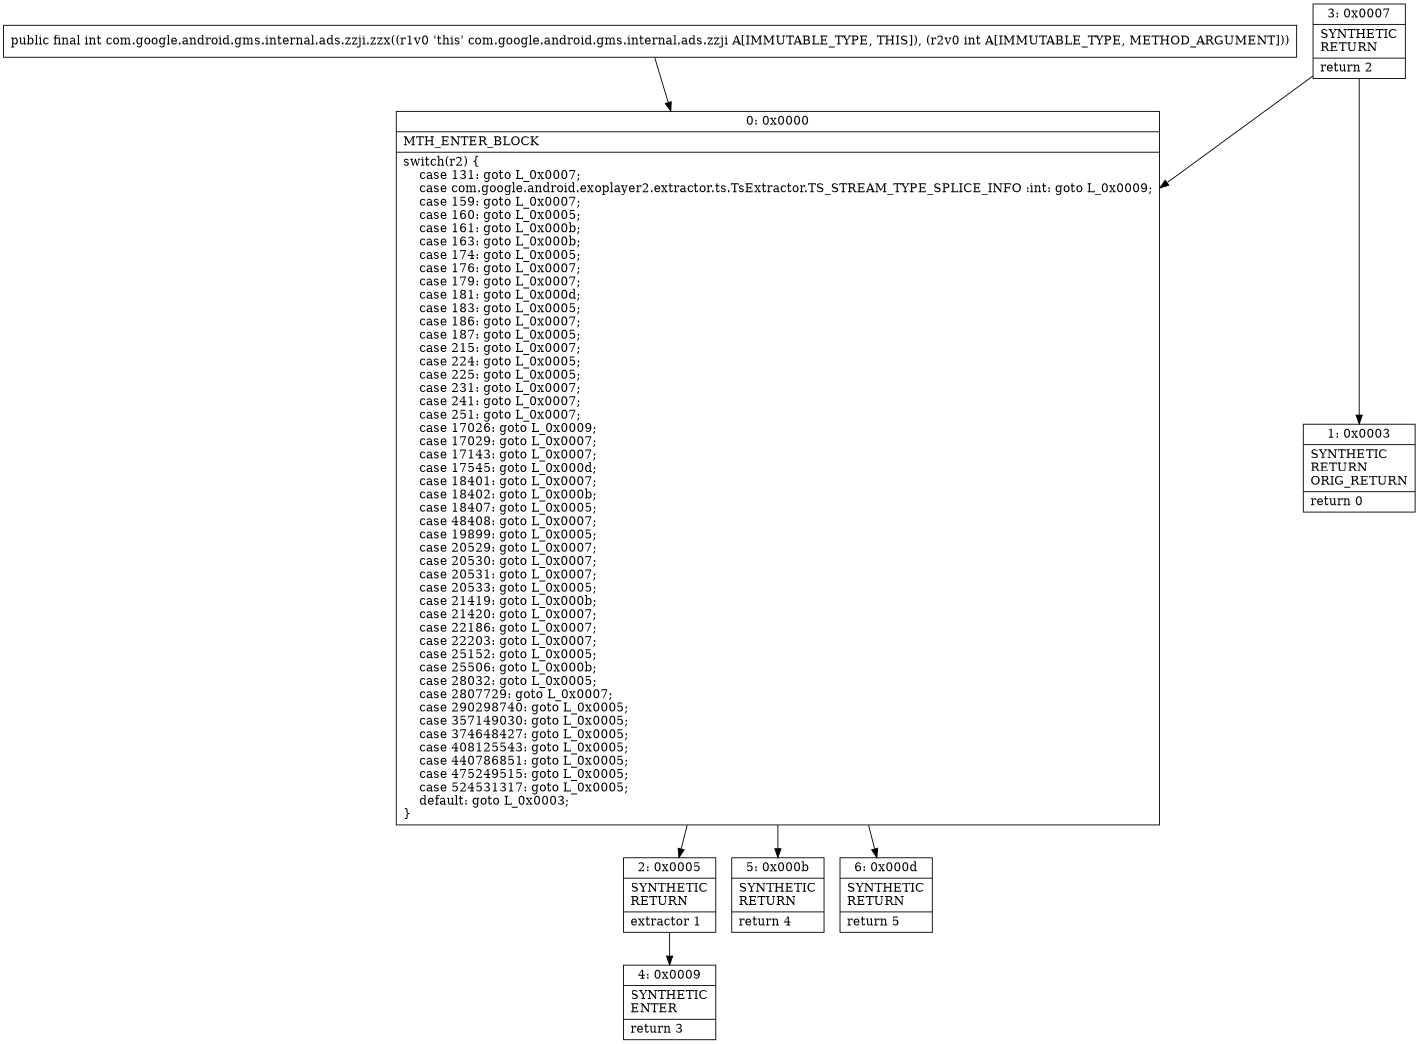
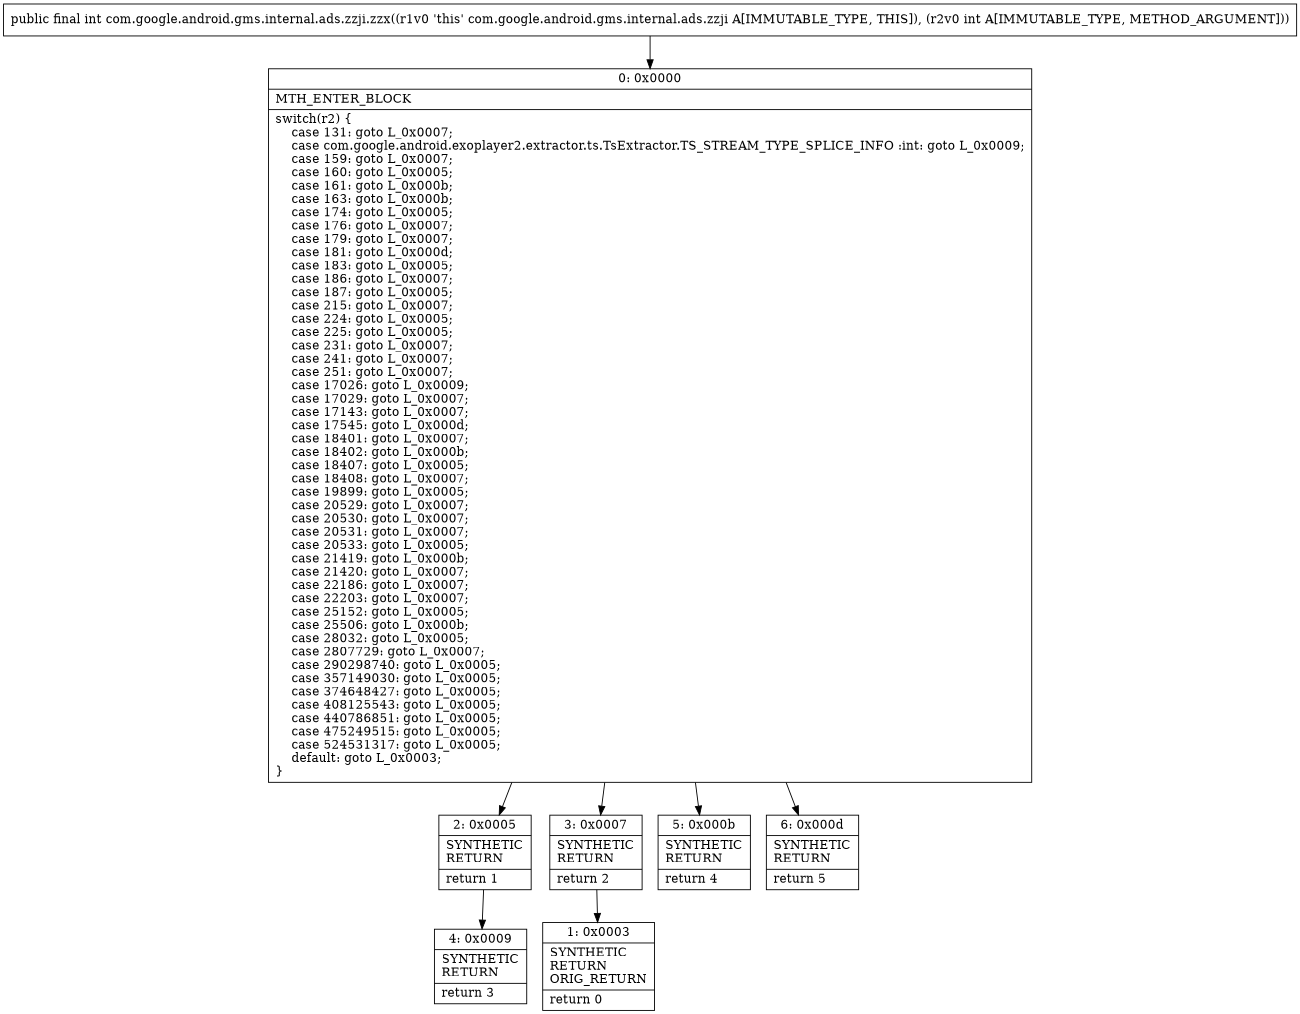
  digraph {
    node [shape=record]
-   n1 [label="{0\:\ 0x0000|MTH_ENTER_BLOCK\l|switch(r2) \{\l    case 131: goto L_0x0007;\l    case com.google.android.exoplayer2.extractor.ts.TsExtractor.TS_STREAM_TYPE_SPLICE_INFO :int: goto L_0x0009;\l    case 159: goto L_0x0007;\l    case 160: goto L_0x0005;\l    case 161: goto L_0x000b;\l    case 163: goto L_0x000b;\l    case 174: goto L_0x0005;\l    case 176: goto L_0x0007;\l    case 179: goto L_0x0007;\l    case 181: goto L_0x000d;\l    case 183: goto L_0x0005;\l    case 186: goto L_0x0007;\l    case 187: goto L_0x0005;\l    case 215: goto L_0x0007;\l    case 224: goto L_0x0005;\l    case 225: goto L_0x0005;\l    case 231: goto L_0x0007;\l    case 241: goto L_0x0007;\l    case 251: goto L_0x0007;\l    case 17026: goto L_0x0009;\l    case 17029: goto L_0x0007;\l    case 17143: goto L_0x0007;\l    case 17545: goto L_0x000d;\l    case 18401: goto L_0x0007;\l    case 18402: goto L_0x000b;\l    case 18407: goto L_0x0005;\l    case 48408: goto L_0x0007;\l    case 19899: goto L_0x0005;\l    case 20529: goto L_0x0007;\l    case 20530: goto L_0x0007;\l    case 20531: goto L_0x0007;\l    case 20533: goto L_0x0005;\l    case 21419: goto L_0x000b;\l    case 21420: goto L_0x0007;\l    case 22186: goto L_0x0007;\l    case 22203: goto L_0x0007;\l    case 25152: goto L_0x0005;\l    case 25506: goto L_0x000b;\l    case 28032: goto L_0x0005;\l    case 2807729: goto L_0x0007;\l    case 290298740: goto L_0x0005;\l    case 357149030: goto L_0x0005;\l    case 374648427: goto L_0x0005;\l    case 408125543: goto L_0x0005;\l    case 440786851: goto L_0x0005;\l    case 475249515: goto L_0x0005;\l    case 524531317: goto L_0x0005;\l    default: goto L_0x0003;\l\}\l}"]
-   n2 [label="{2\:\ 0x0005|SYNTHETIC\lRETURN\l|extractor 1\l}"]
+   n1 [label="{0\:\ 0x0000|MTH_ENTER_BLOCK\l|switch(r2) \{\l    case 131: goto L_0x0007;\l    case com.google.android.exoplayer2.extractor.ts.TsExtractor.TS_STREAM_TYPE_SPLICE_INFO :int: goto L_0x0009;\l    case 159: goto L_0x0007;\l    case 160: goto L_0x0005;\l    case 161: goto L_0x000b;\l    case 163: goto L_0x000b;\l    case 174: goto L_0x0005;\l    case 176: goto L_0x0007;\l    case 179: goto L_0x0007;\l    case 181: goto L_0x000d;\l    case 183: goto L_0x0005;\l    case 186: goto L_0x0007;\l    case 187: goto L_0x0005;\l    case 215: goto L_0x0007;\l    case 224: goto L_0x0005;\l    case 225: goto L_0x0005;\l    case 231: goto L_0x0007;\l    case 241: goto L_0x0007;\l    case 251: goto L_0x0007;\l    case 17026: goto L_0x0009;\l    case 17029: goto L_0x0007;\l    case 17143: goto L_0x0007;\l    case 17545: goto L_0x000d;\l    case 18401: goto L_0x0007;\l    case 18402: goto L_0x000b;\l    case 18407: goto L_0x0005;\l    case 18408: goto L_0x0007;\l    case 19899: goto L_0x0005;\l    case 20529: goto L_0x0007;\l    case 20530: goto L_0x0007;\l    case 20531: goto L_0x0007;\l    case 20533: goto L_0x0005;\l    case 21419: goto L_0x000b;\l    case 21420: goto L_0x0007;\l    case 22186: goto L_0x0007;\l    case 22203: goto L_0x0007;\l    case 25152: goto L_0x0005;\l    case 25506: goto L_0x000b;\l    case 28032: goto L_0x0005;\l    case 2807729: goto L_0x0007;\l    case 290298740: goto L_0x0005;\l    case 357149030: goto L_0x0005;\l    case 374648427: goto L_0x0005;\l    case 408125543: goto L_0x0005;\l    case 440786851: goto L_0x0005;\l    case 475249515: goto L_0x0005;\l    case 524531317: goto L_0x0005;\l    default: goto L_0x0003;\l\}\l}"]
+   n2 [label="{2\:\ 0x0005|SYNTHETIC\lRETURN\l|return 1\l}"]
    n3 [label="{3\:\ 0x0007|SYNTHETIC\lRETURN\l|return 2\l}"]
    n4 [label="{5\:\ 0x000b|SYNTHETIC\lRETURN\l|return 4\l}"]
    n5 [label="{6\:\ 0x000d|SYNTHETIC\lRETURN\l|return 5\l}"]
    n6 [label="{1\:\ 0x0003|SYNTHETIC\lRETURN\lORIG_RETURN\l|return 0\l}"]
-   n7 [label="{4\:\ 0x0009|SYNTHETIC\lENTER\l|return 3\l}"]
+   n7 [label="{4\:\ 0x0009|SYNTHETIC\lRETURN\l|return 3\l}"]
    n8 [label="{public final int com.google.android.gms.internal.ads.zzji.zzx((r1v0 'this' com.google.android.gms.internal.ads.zzji A[IMMUTABLE_TYPE, THIS]), (r2v0 int A[IMMUTABLE_TYPE, METHOD_ARGUMENT])) }"]
    n1 -> n2
-   n3 -> n1
+   n1 -> n3
    n1 -> n4
    n1 -> n5
    n2 -> n7
    n3 -> n6
    n8 -> n1
  }
